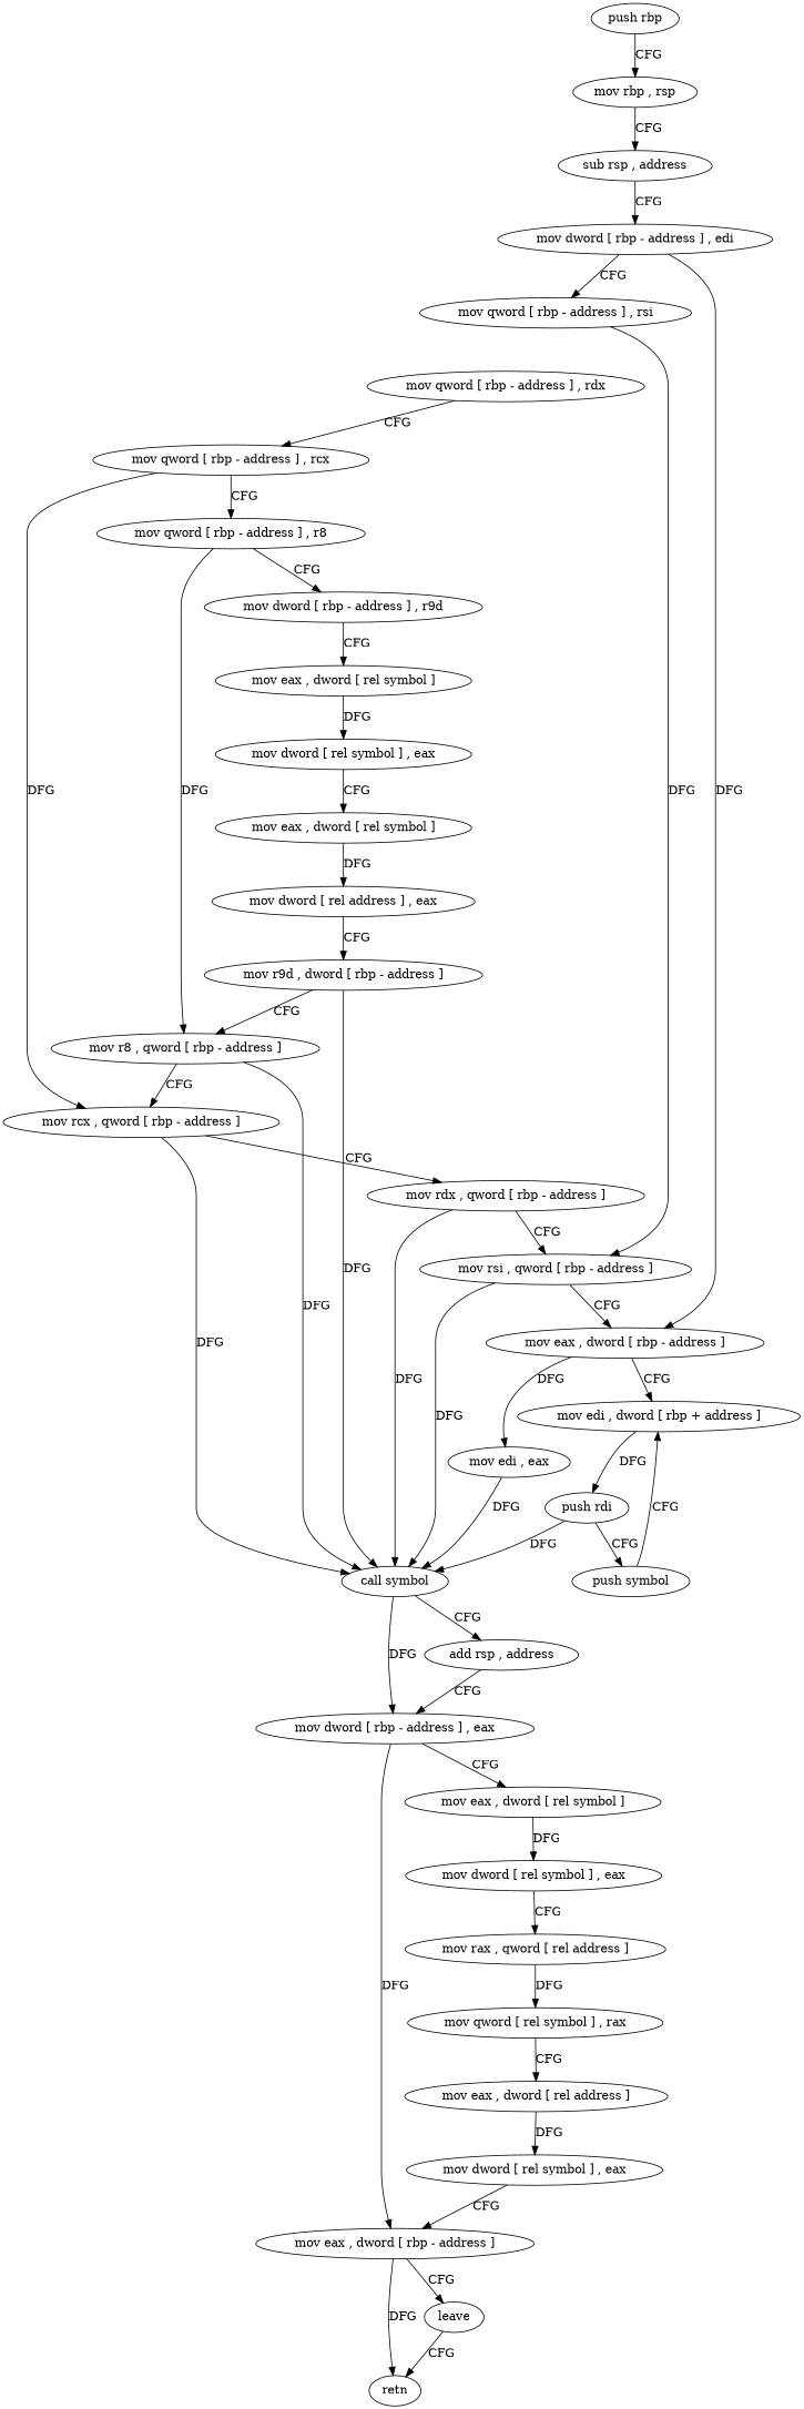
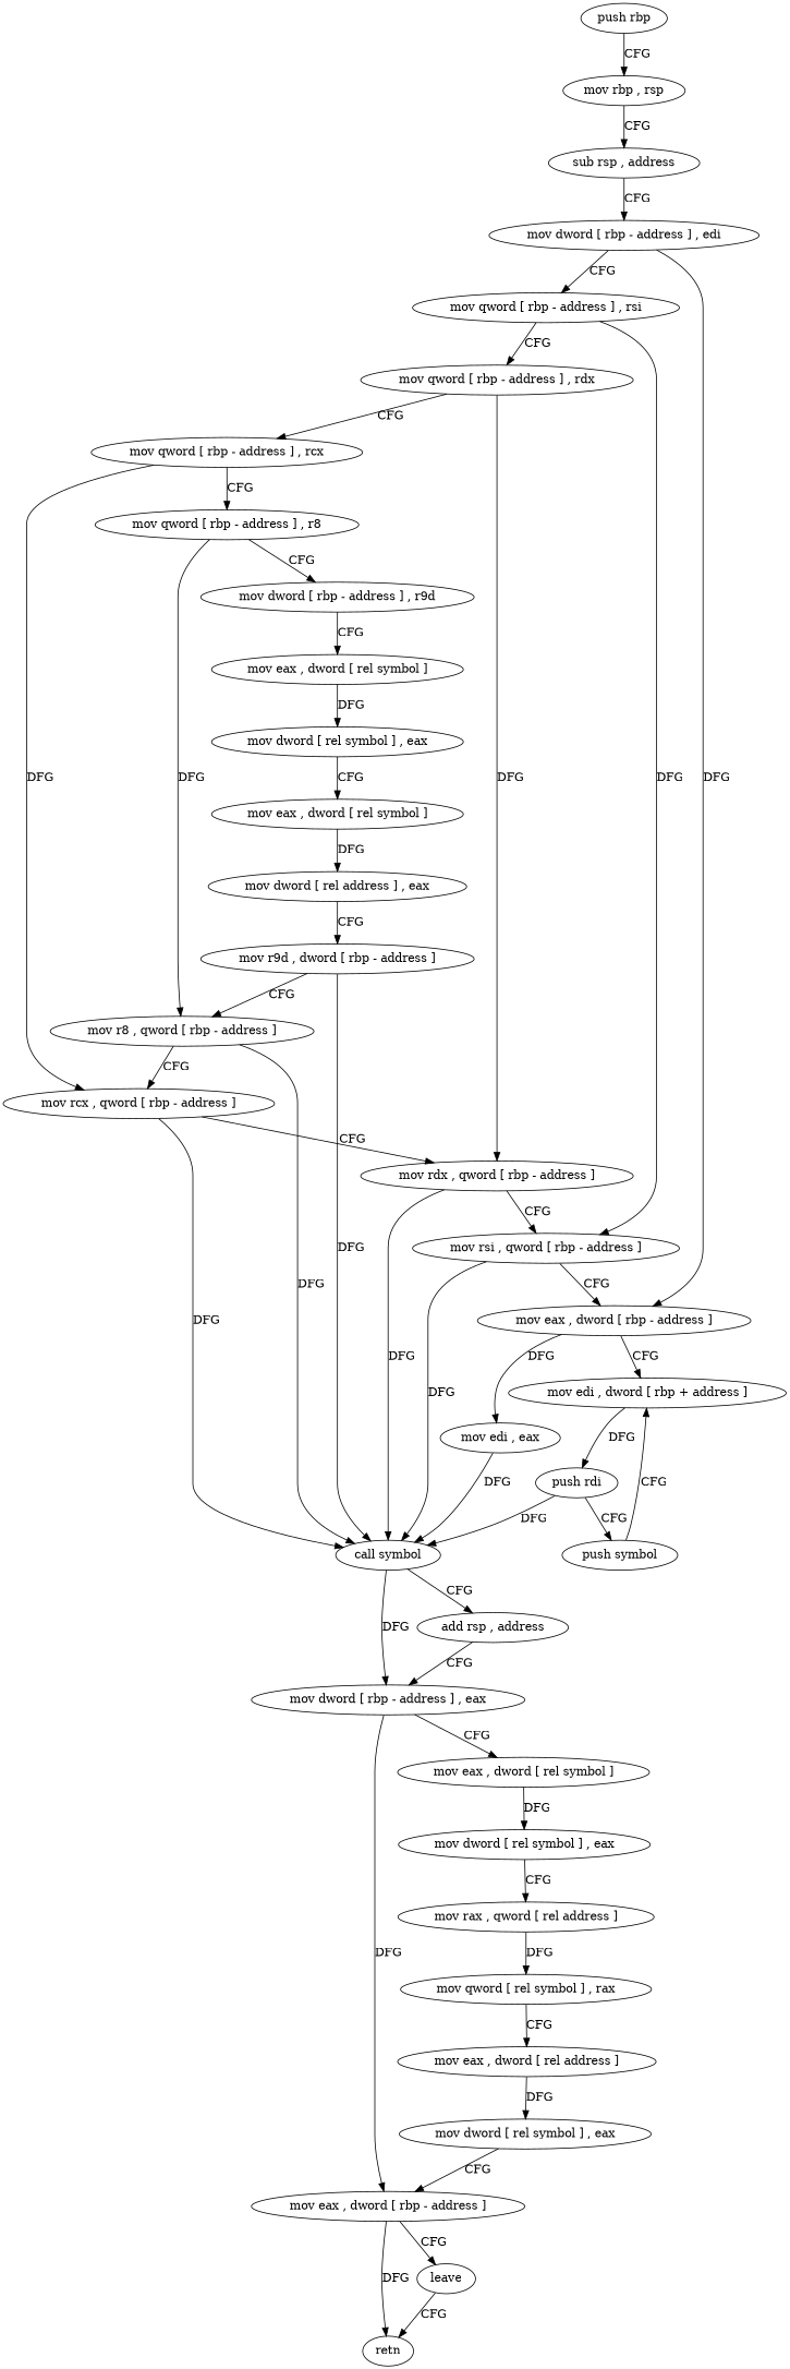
  digraph {
    n1 [label="push rbp"]
    n2 [label="mov rbp , rsp"]
    n3 [label="sub rsp , address"]
    n4 [label="mov dword [ rbp - address ] , edi"]
    n5 [label="mov qword [ rbp - address ] , rsi"]
    n6 [label="mov eax , dword [ rbp - address ]"]
    n7 [label="mov qword [ rbp - address ] , rdx"]
    n8 [label="mov rsi , qword [ rbp - address ]"]
    n9 [label="mov edi , dword [ rbp + address ]"]
    n10 [label="mov edi , eax"]
    n11 [label="mov qword [ rbp - address ] , rcx"]
    n12 [label="mov rdx , qword [ rbp - address ]"]
    n13 [label="call symbol"]
    n14 [label="mov qword [ rbp - address ] , r8"]
    n15 [label="mov rcx , qword [ rbp - address ]"]
    n16 [label="mov dword [ rbp - address ] , r9d"]
    n17 [label="mov r8 , qword [ rbp - address ]"]
    n18 [label="mov eax , dword [ rel symbol ]"]
    n19 [label="mov dword [ rel symbol ] , eax"]
    n20 [label="mov r9d , dword [ rbp - address ]"]
    n21 [label="mov eax , dword [ rel symbol ]"]
    n22 [label="mov dword [ rel address ] , eax"]
    n23 [label="add rsp , address"]
    n24 [label="mov dword [ rbp - address ] , eax"]
    n25 [label="push rdi"]
    n26 [label="push symbol"]
    n27 [label="mov eax , dword [ rel symbol ]"]
    n28 [label="mov eax , dword [ rbp - address ]"]
    n29 [label="mov dword [ rel symbol ] , eax"]
    n30 [label=leave]
    n31 [label=retn]
    n32 [label="mov rax , qword [ rel address ]"]
    n33 [label="mov qword [ rel symbol ] , rax"]
    n34 [label="mov eax , dword [ rel address ]"]
    n35 [label="mov dword [ rel symbol ] , eax"]
    n1 -> n2 [label=CFG]
    n2 -> n3 [label=CFG]
    n3 -> n4 [label=CFG]
    n4 -> n5 [label=CFG]
    n4 -> n6 [label=DFG]
+   n5 -> n7 [label=CFG]
    n5 -> n8 [label=DFG]
    n6 -> n9 [label=CFG]
    n6 -> n10 [label=DFG]
    n7 -> n11 [label=CFG]
+   n7 -> n12 [label=DFG]
    n8 -> n6 [label=CFG]
    n8 -> n13 [label=DFG]
    n9 -> n25 [label=DFG]
    n10 -> n13 [label=DFG]
    n11 -> n14 [label=CFG]
    n11 -> n15 [label=DFG]
    n12 -> n8 [label=CFG]
    n12 -> n13 [label=DFG]
    n13 -> n23 [label=CFG]
    n13 -> n24 [label=DFG]
    n14 -> n16 [label=CFG]
    n14 -> n17 [label=DFG]
    n15 -> n12 [label=CFG]
    n15 -> n13 [label=DFG]
    n16 -> n18 [label=CFG]
    n17 -> n13 [label=DFG]
    n17 -> n15 [label=CFG]
    n18 -> n19 [label=DFG]
    n19 -> n21 [label=CFG]
    n20 -> n13 [label=DFG]
    n20 -> n17 [label=CFG]
    n21 -> n22 [label=DFG]
    n22 -> n20 [label=CFG]
    n23 -> n24 [label=CFG]
    n24 -> n27 [label=CFG]
    n24 -> n28 [label=DFG]
    n25 -> n13 [label=DFG]
    n25 -> n26 [label=CFG]
    n26 -> n9 [label=CFG]
    n27 -> n29 [label=DFG]
    n28 -> n30 [label=CFG]
    n28 -> n31 [label=DFG]
    n29 -> n32 [label=CFG]
    n30 -> n31 [label=CFG]
    n32 -> n33 [label=DFG]
    n33 -> n34 [label=CFG]
    n34 -> n35 [label=DFG]
    n35 -> n28 [label=CFG]
  }
